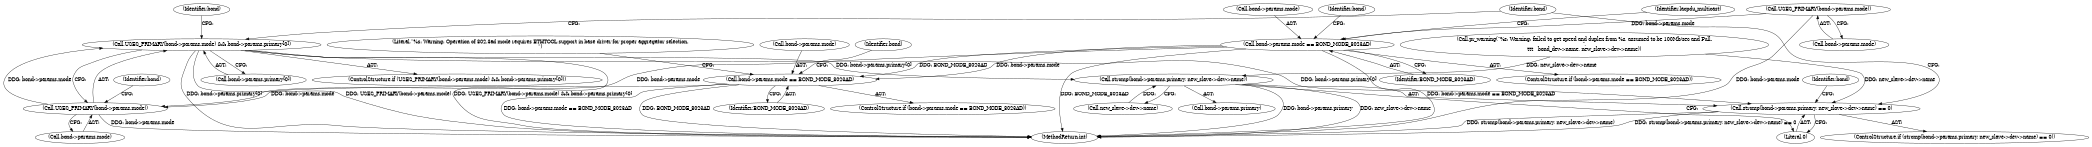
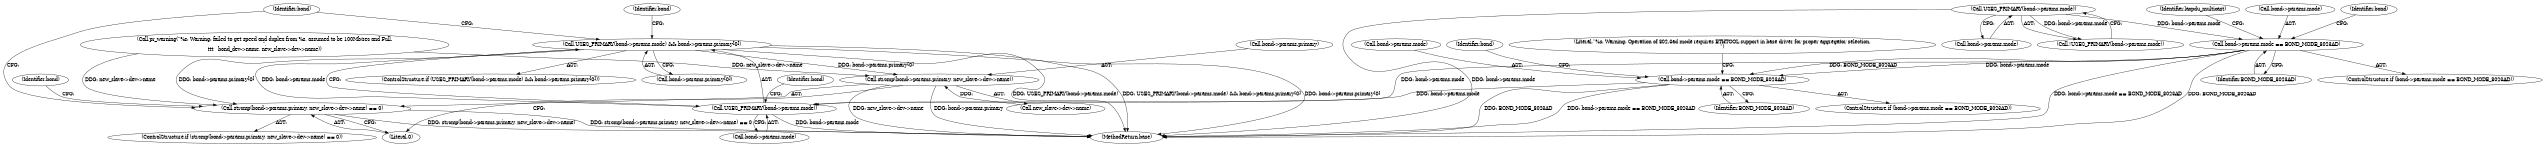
  digraph {
    n1 [label="(Call,USES_PRIMARY(bond->params.mode) && bond->params.primary[0])"]
    n2 [label="(Call,USES_PRIMARY(bond->params.mode))"]
    n3 [label="(Call,strcmp(bond->params.primary, new_slave->dev->name) == 0)"]
    n4 [label="(Call,strcmp(bond->params.primary, new_slave->dev->name))"]
    n5 [label="(Call,bond->params.primary[0])"]
-   n6 [label="(MethodReturn,int)"]
+   n6 [label="(MethodReturn,base)"]
    n7 [label="(ControlStructure,if (USES_PRIMARY(bond->params.mode) && bond->params.primary[0]))"]
    n8 [label="(Call,bond->params.mode)"]
    n9 [label="(ControlStructure,if (strcmp(bond->params.primary, new_slave->dev->name) == 0))"]
    n10 [label="(Literal,0)"]
    n11 [label="(Call,new_slave->dev->name)"]
    n12 [label="(Call,bond->params.mode == BOND_MODE_8023AD)"]
    n13 [label="(Call,bond->params.mode == BOND_MODE_8023AD)"]
    n14 [label="(Identifier,BOND_MODE_8023AD)"]
    n15 [label="(ControlStructure,if (bond->params.mode == BOND_MODE_8023AD))"]
    n16 [label="(ControlStructure,if (bond->params.mode == BOND_MODE_8023AD))"]
    n17 [label="(Identifier,BOND_MODE_8023AD)"]
    n18 [label="(Call,USES_PRIMARY(bond->params.mode))"]
    n19 [label="(Call,bond->params.mode)"]
+   n20 [label="(Call,!USES_PRIMARY(bond->params.mode))"]
    n21 [label="(Identifier,bond)"]
    n22 [label="(Literal,\"%s: Warning: Operation of 802.3ad mode requires ETHTOOL support in base driver for proper aggregator selection.\n\")"]
    n23 [label="(Identifier,bond)"]
    n24 [label="(Identifier,lacpdu_multicast)"]
    n25 [label="(Identifier,bond)"]
    n26 [label="(Call,pr_warning(\"%s: Warning: failed to get speed and duplex from %s, assumed to be 100Mb/sec and Full.\n\",\n\t\t\t   bond_dev->name, new_slave->dev->name))"]
    n27 [label="(Identifier,bond)"]
    n28 [label="(Call,bond->params.mode)"]
    n29 [label="(Call,bond->params.mode)"]
    n30 [label="(Identifier,bond)"]
    n31 [label="(Call,bond->params.primary)"]
    n32 [label="(Identifier,bond)"]
    n1 -> n2 [label="CFG: "]
    n1 -> n3 [label="DDG: bond->params.primary[0]"]
    n1 -> n4 [label="DDG: bond->params.primary[0]"]
    n1 -> n5 [label="CFG: "]
    n1 -> n6 [label="DDG: USES_PRIMARY(bond->params.mode) && bond->params.primary[0]"]
    n1 -> n6 [label="DDG: bond->params.primary[0]"]
    n1 -> n6 [label="DDG: USES_PRIMARY(bond->params.mode)"]
    n1 -> n7 [label="AST: "]
    n2 -> n1 [label="AST: "]
    n2 -> n1 [label="DDG: bond->params.mode"]
    n2 -> n6 [label="DDG: bond->params.mode"]
    n2 -> n8 [label="CFG: "]
    n3 -> n6 [label="DDG: strcmp(bond->params.primary, new_slave->dev->name) == 0"]
    n3 -> n6 [label="DDG: strcmp(bond->params.primary, new_slave->dev->name)"]
    n3 -> n9 [label="AST: "]
    n3 -> n10 [label="CFG: "]
    n4 -> n3 [label="AST: "]
    n4 -> n6 [label="DDG: new_slave->dev->name"]
    n4 -> n6 [label="DDG: bond->params.primary"]
    n4 -> n10 [label="CFG: "]
-   n4 -> n11 [label="CFG: "]
+   n4 -> n11 [label="AST: "]
    n5 -> n1 [label="AST: "]
    n8 -> n2 [label="AST: "]
    n10 -> n3 [label="AST: "]
    n11 -> n4 [label="DDG: "]
    n12 -> n2 [label="DDG: bond->params.mode"]
    n12 -> n6 [label="DDG: BOND_MODE_8023AD"]
    n12 -> n6 [label="DDG: bond->params.mode == BOND_MODE_8023AD"]
    n12 -> n13 [label="DDG: bond->params.mode"]
    n12 -> n13 [label="DDG: BOND_MODE_8023AD"]
    n12 -> n14 [label="CFG: "]
    n12 -> n15 [label="AST: "]
    n13 -> n2 [label="DDG: bond->params.mode"]
    n13 -> n6 [label="DDG: bond->params.mode == BOND_MODE_8023AD"]
    n13 -> n6 [label="DDG: BOND_MODE_8023AD"]
    n13 -> n16 [label="AST: "]
    n13 -> n17 [label="CFG: "]
    n14 -> n12 [label="AST: "]
    n17 -> n13 [label="AST: "]
    n18 -> n6 [label="DDG: bond->params.mode"]
    n18 -> n12 [label="DDG: bond->params.mode"]
    n18 -> n19 [label="CFG: "]
+   n18 -> n20 [label="AST: "]
+   n18 -> n20 [label="DDG: bond->params.mode"]
    n19 -> n18 [label="AST: "]
+   n20 -> n18 [label="CFG: "]
    n21 -> n3 [label="CFG: "]
    n22 -> n13 [label="CFG: "]
    n23 -> n1 [label="CFG: "]
    n24 -> n12 [label="CFG: "]
    n25 -> n1 [label="CFG: "]
    n25 -> n3 [label="CFG: "]
    n26 -> n3 [label="DDG: new_slave->dev->name"]
    n26 -> n4 [label="DDG: new_slave->dev->name"]
    n27 -> n2 [label="CFG: "]
    n28 -> n12 [label="AST: "]
    n29 -> n13 [label="AST: "]
    n30 -> n12 [label="CFG: "]
-   n4 -> n31 [label="AST: "]
+   n31 -> n4 [label="AST: "]
    n32 -> n13 [label="CFG: "]
  }
